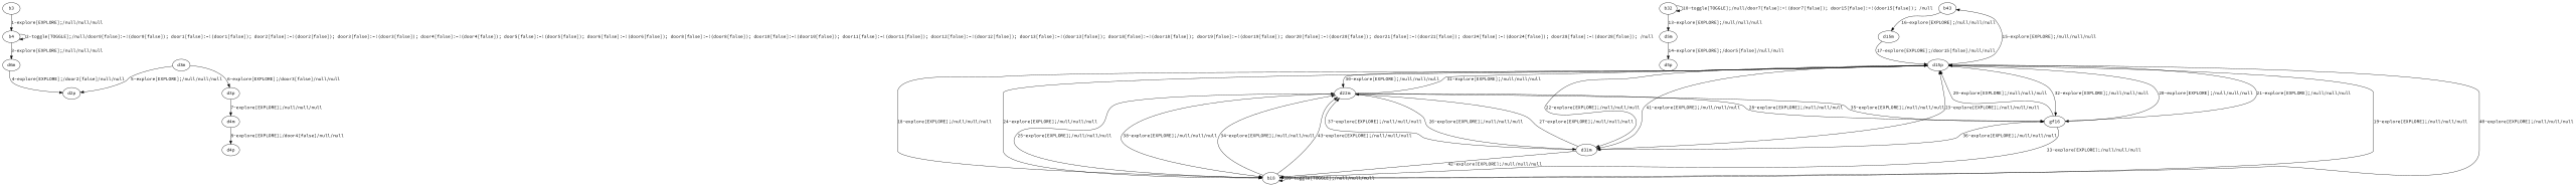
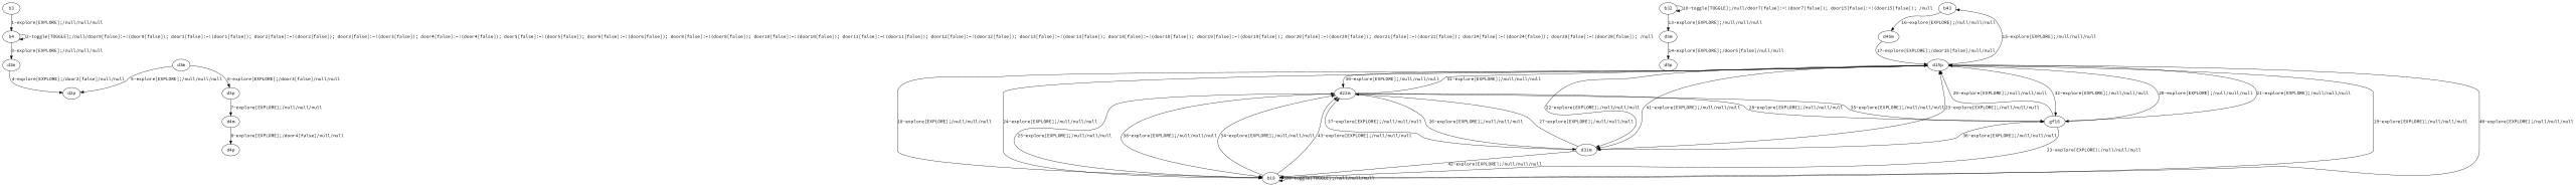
  digraph {
    fontname="Source Code Pro"
    node [fontname="Source Code Pro"]
    edge [fontname="Source Code Pro"]
    b3
    b4
-   d2m [label=d6m]
+   d2m
    d2p
    d3m
    d3p
    d4m
    d4p
    b32
    d5m
    d5p
    b43
-   d15m
+   d15m [label=d45m]
    d15p
    n15 [label=b18]
    n16 [label=gf16]
    d31m
    d22m
    b3 -> b4 [label="1-explore[EXPLORE];/null/null/null"]
    b4 -> b4 [label="2-toggle[TOGGLE];/null/door0[false]:=!(door0[false]); door1[false]:=!(door1[false]); door2[false]:=!(door2[false]); door3[false]:=!(door3[false]); door4[false]:=!(door4[false]); door5[false]:=!(door5[false]); door6[false]:=!(door6[false]); door8[false]:=!(door8[false]); door10[false]:=!(door10[false]); door11[false]:=!(door11[false]); door12[false]:=!(door12[false]); door13[false]:=!(door13[false]); door18[false]:=!(door18[false]); door19[false]:=!(door19[false]); door20[false]:=!(door20[false]); door21[false]:=!(door21[false]); door24[false]:=!(door24[false]); door28[false]:=!(door28[false]); /null"]
    b4 -> d2m [label="3-explore[EXPLORE];/null/null/null"]
    d2m -> d2p [label="4-explore[EXPLORE];/door2[false]/null/null"]
    d3m -> d2p [label="5-explore[EXPLORE];/null/null/null"]
    d3m -> d3p [label="6-explore[EXPLORE];/door3[false]/null/null"]
    d3p -> d4m [label="7-explore[EXPLORE];/null/null/null"]
    d4m -> d4p [label="8-explore[EXPLORE];/door4[false]/null/null"]
    b32 -> b32 [label="10-toggle[TOGGLE];/null/door7[false]:=!(door7[false]); door15[false]:=!(door15[false]); /null"]
    b32 -> d5m [label="13-explore[EXPLORE];/null/null/null"]
    d5m -> d5p [label="14-explore[EXPLORE];/door5[false]/null/null"]
    b43 -> d15m [label="16-explore[EXPLORE];/null/null/null"]
    d15m -> d15p [label="17-explore[EXPLORE];/door15[false]/null/null"]
    d15p -> b43 [label="15-explore[EXPLORE];/null/null/null"]
    d15p -> n15 [label="18-explore[EXPLORE];/null/null/null"]
    d15p -> n15 [label="24-explore[EXPLORE];/null/null/null"]
    d15p -> n16 [label="20-explore[EXPLORE];/null/null/null"]
    d15p -> n16 [label="32-explore[EXPLORE];/null/null/null"]
    d15p -> d31m [label="22-explore[EXPLORE];/null/null/null"]
    d15p -> d31m [label="41-explore[EXPLORE];/null/null/null"]
    d15p -> d22m [label="30-explore[EXPLORE];/null/null/null"]
    n15 -> d15p [label="19-explore[EXPLORE];/null/null/null"]
    n15 -> d15p [label="40-explore[EXPLORE];/null/null/null"]
    n15 -> n15 [label="39-toggle[TOGGLE];/null/null/null"]
    n15 -> d22m [label="25-explore[EXPLORE];/null/null/null"]
    n15 -> d22m [label="34-explore[EXPLORE];/null/null/null"]
    n15 -> d22m [label="43-explore[EXPLORE];/null/null/null"]
    n16 -> d15p [label="21-explore[EXPLORE];/null/null/null"]
    n16 -> d15p [label="29-explore[EXPLORE];/null/null/null"]
    n16 -> n15 [label="33-explore[EXPLORE];/null/null/null"]
    n16 -> d31m [label="36-explore[EXPLORE];/null/null/null"]
    d31m -> d15p [label="23-explore[EXPLORE];/null/null/null"]
    d31m -> n15 [label="42-explore[EXPLORE];/null/null/null"]
    d31m -> d22m [label="27-explore[EXPLORE];/null/null/null"]
    d31m -> d22m [label="37-explore[EXPLORE];/null/null/null"]
    d22m -> d15p [label="31-explore[EXPLORE];/null/null/null"]
    d22m -> n15 [label="38-explore[EXPLORE];/null/null/null"]
    d22m -> n16 [label="28-explore[EXPLORE];/null/null/null"]
    d22m -> n16 [label="35-explore[EXPLORE];/null/null/null"]
    d22m -> d31m [label="26-explore[EXPLORE];/null/null/null"]
  }
